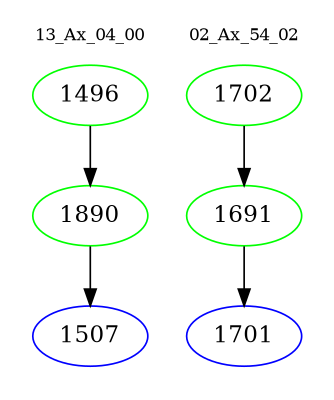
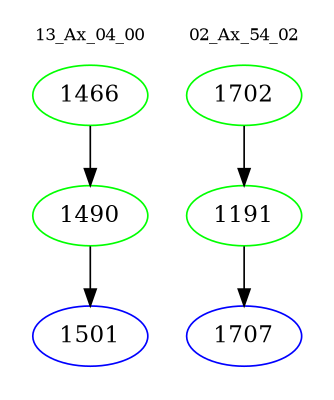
  digraph {
    node [color=green]
    edge [color=black]
-   n1 [label=1496]
-   n2 [label=1890]
-   n3 [color=blue label=1507]
+   n1 [label=1466]
+   n2 [label=1490]
+   n3 [color=blue label=1501]
    n4 [label=1702]
-   n5 [label=1691]
-   n6 [color=blue label=1701]
+   n5 [label=1191]
+   n6 [color=blue label=1707]
    subgraph cluster_1 {
      color=white
      fontsize=10
      label="13_Ax_04_00"
      n1
      n2
      n3
    }
    subgraph cluster_2 {
      color=white
      fontsize=10
      label="02_Ax_54_02"
      n4
      n5
      n6
    }
    n1 -> n2
    n2 -> n3
    n4 -> n5
    n5 -> n6
  }
